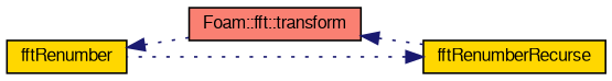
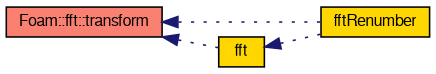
  digraph {
    rankdir=LR
    node [color=black fillcolor=gold fontname=FreeSans fontsize=10 shape=record style=filled]
    edge [color=midnightblue dir=back fontname=FreeSans fontsize=10 labelfontname=FreeSans labelfontsize=10 style=dotted]
    n1 [fontcolor=black height=0.2 label=fftRenumber width=0.4]
    n2 [fillcolor=salmon height=0.2 label="Foam::fft::transform" width=0.4]
-   n3 [height=0.2 label=fftRenumberRecurse width=0.4]
-   n1 -> n2
+   n3 [height=0.2 label=fft width=0.4]
+   n2 -> n1
    n2 -> n3
    n3 -> n1
  }
